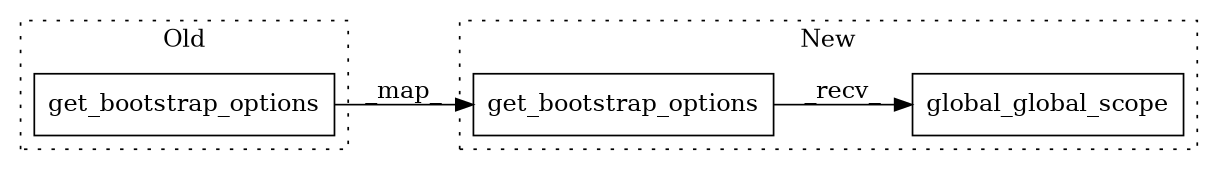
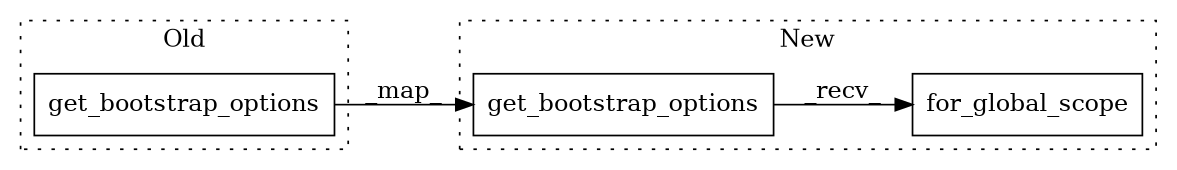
  digraph {
    rankdir=LR
    node [a=32 l=23 s=1071 shape=box]
    n1 [label=get_bootstrap_options]
-   n2 [l=18 label=global_global_scope s=1122]
+   n2 [l=18 label=for_global_scope s=1122]
    n3 [label=get_bootstrap_options]
    subgraph cluster_1 {
      label=New
      style=dotted
      n1
      n2
    }
    subgraph cluster_2 {
      label=Old
      style=dotted
      n3
    }
    n1 -> n2 [label=_recv_]
    n3 -> n1 [label=_map_]
  }
